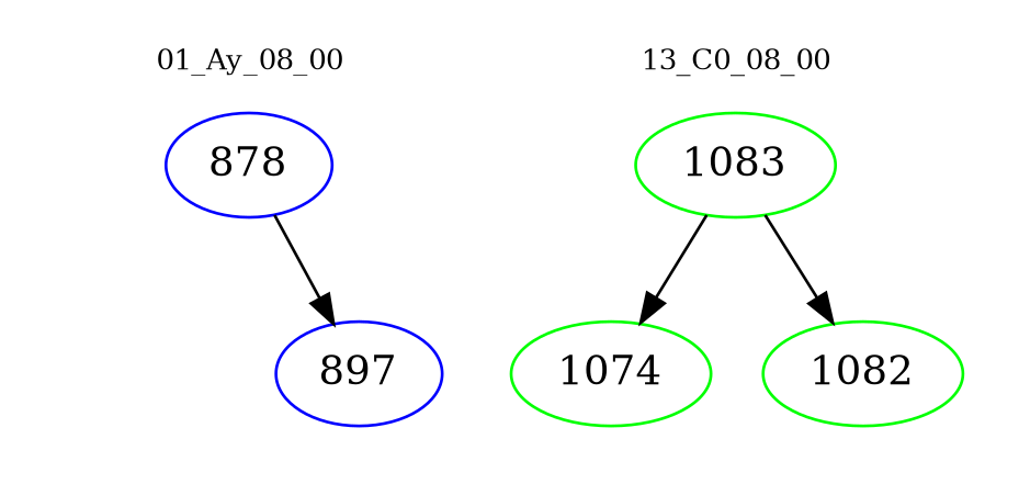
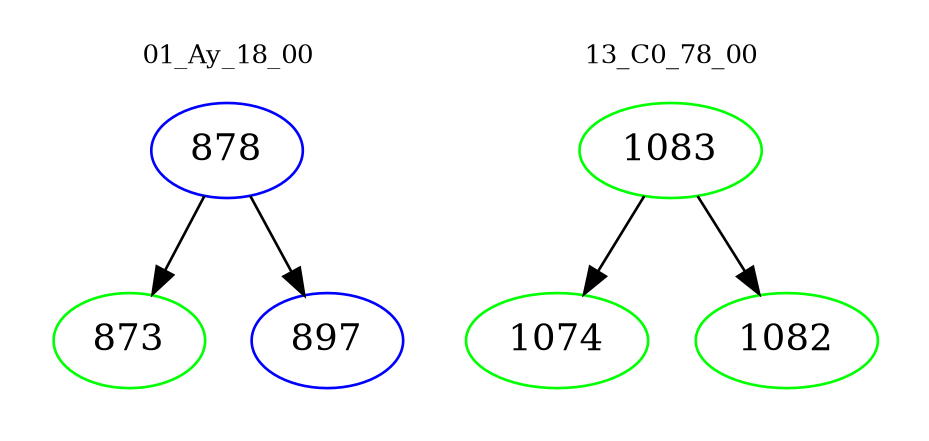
  digraph {
    node [color=green]
    edge [color=black]
    n1 [color=blue label=878]
+   n2 [label=873]
    n3 [color=blue label=897]
    n4 [label=1083]
    n5 [label=1074]
    n6 [label=1082]
    subgraph cluster_1 {
      color=white
      fontsize=10
-     label="01_Ay_08_00"
+     label="01_Ay_18_00"
      n1
+     n2
      n3
    }
    subgraph cluster_2 {
      color=white
      fontsize=10
-     label="13_C0_08_00"
+     label="13_C0_78_00"
      n4
      n5
      n6
    }
+   n1 -> n2
    n1 -> n3
    n4 -> n5
    n4 -> n6
  }
